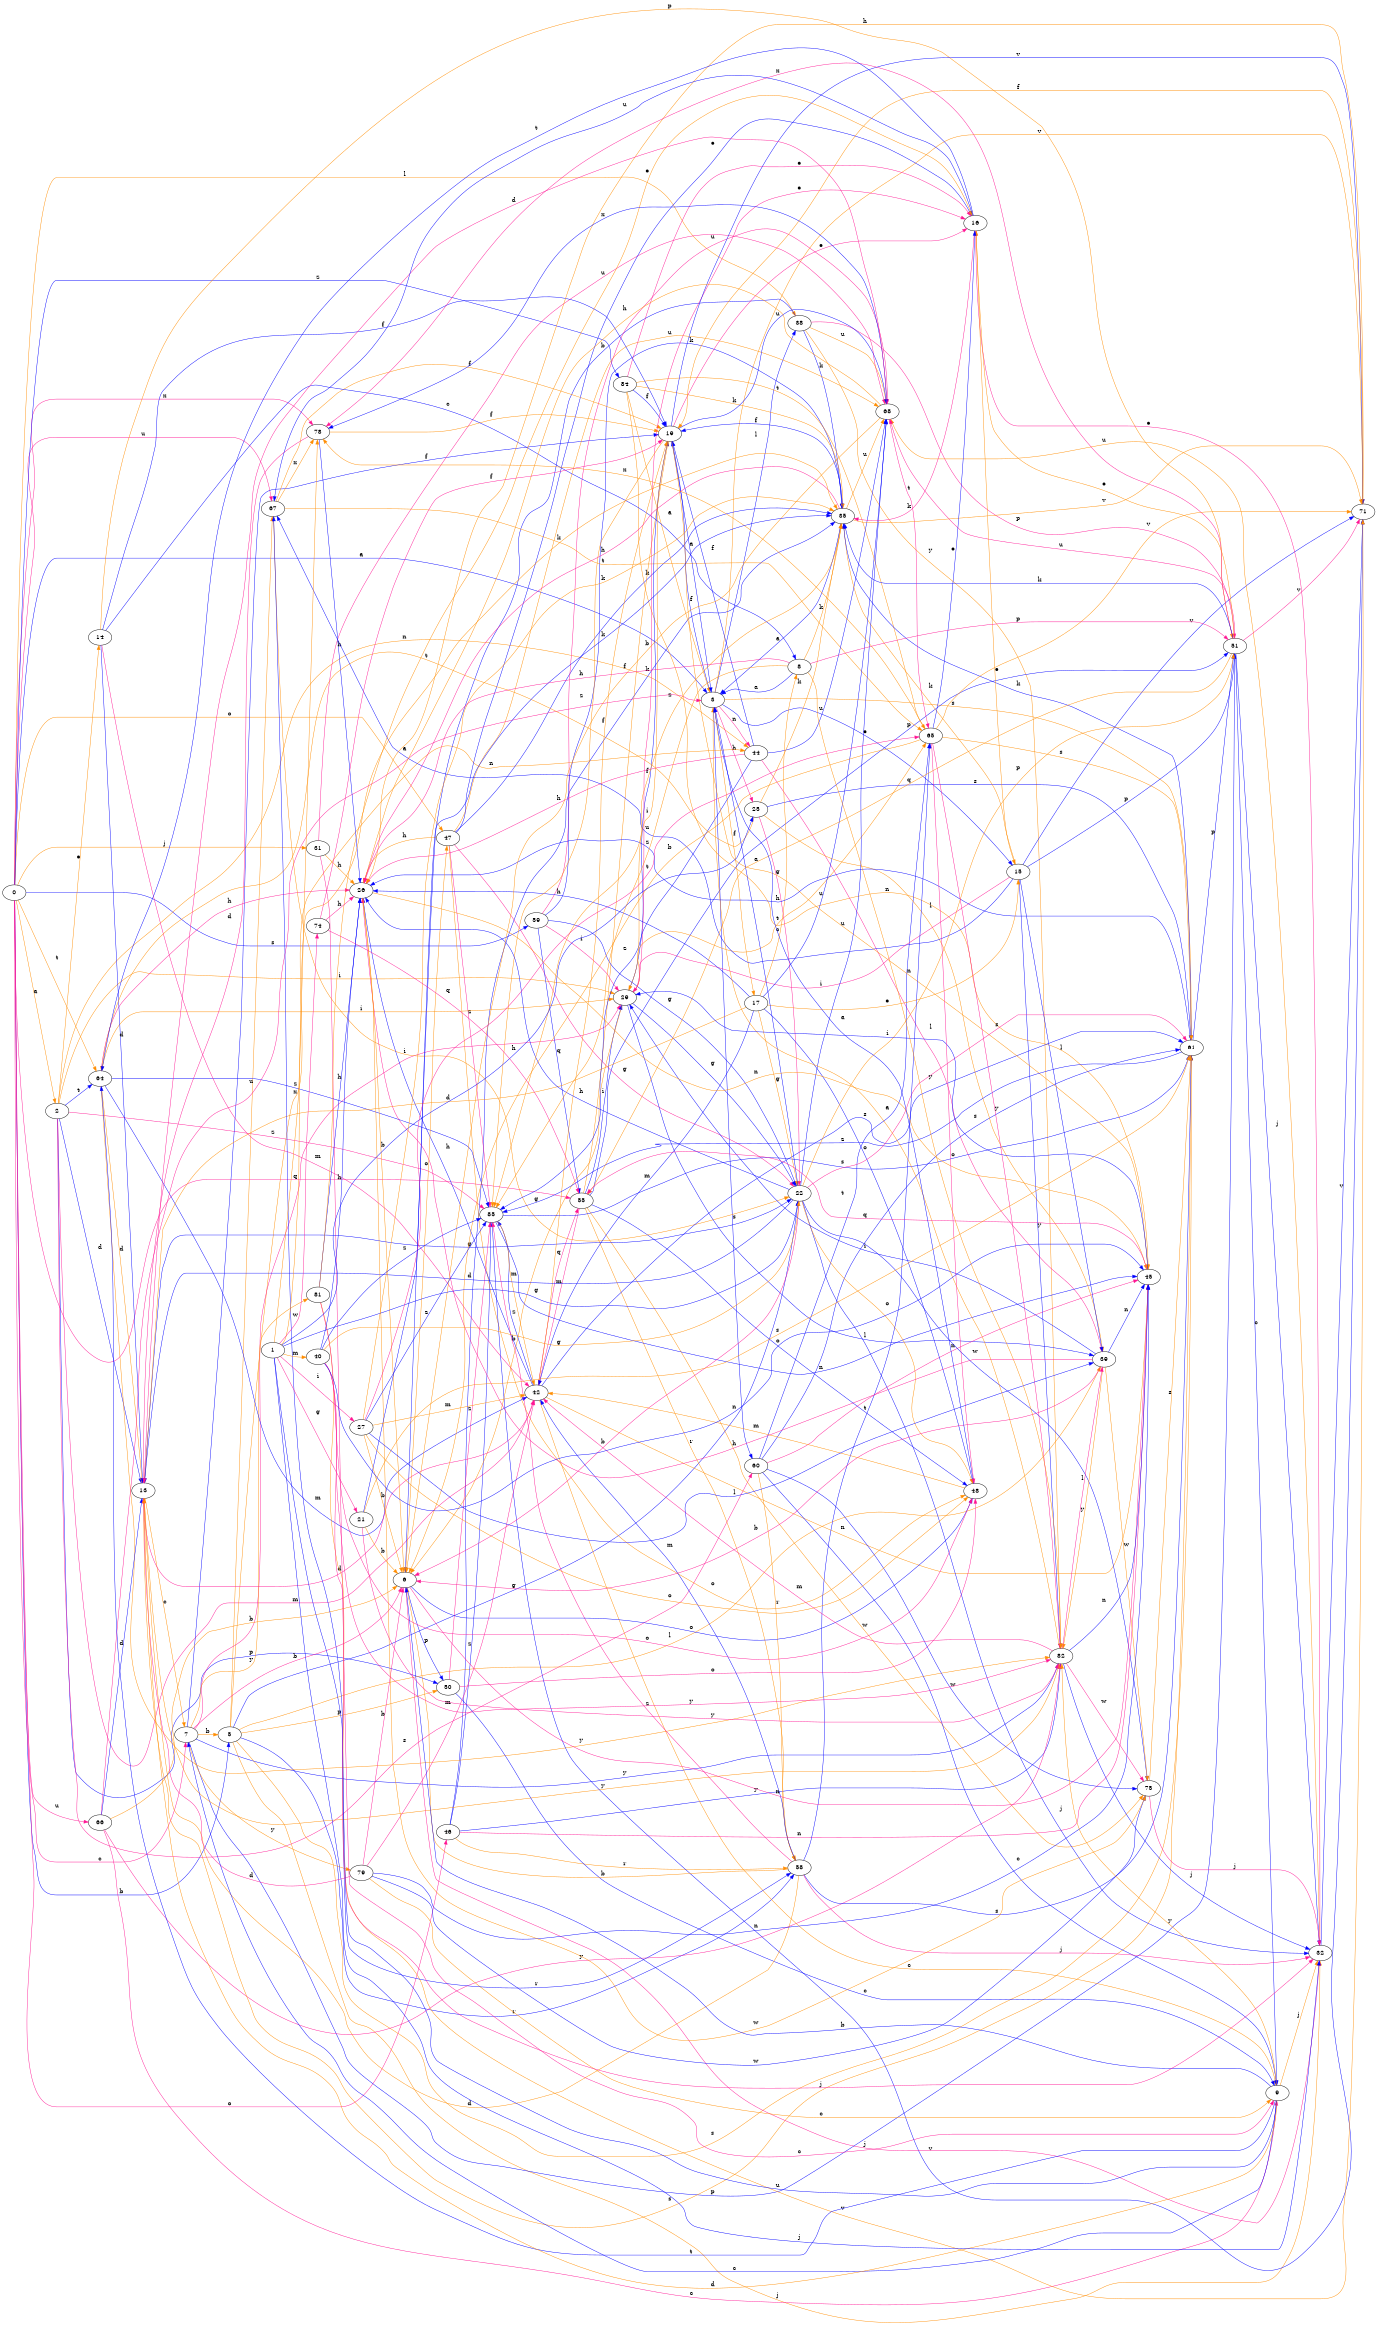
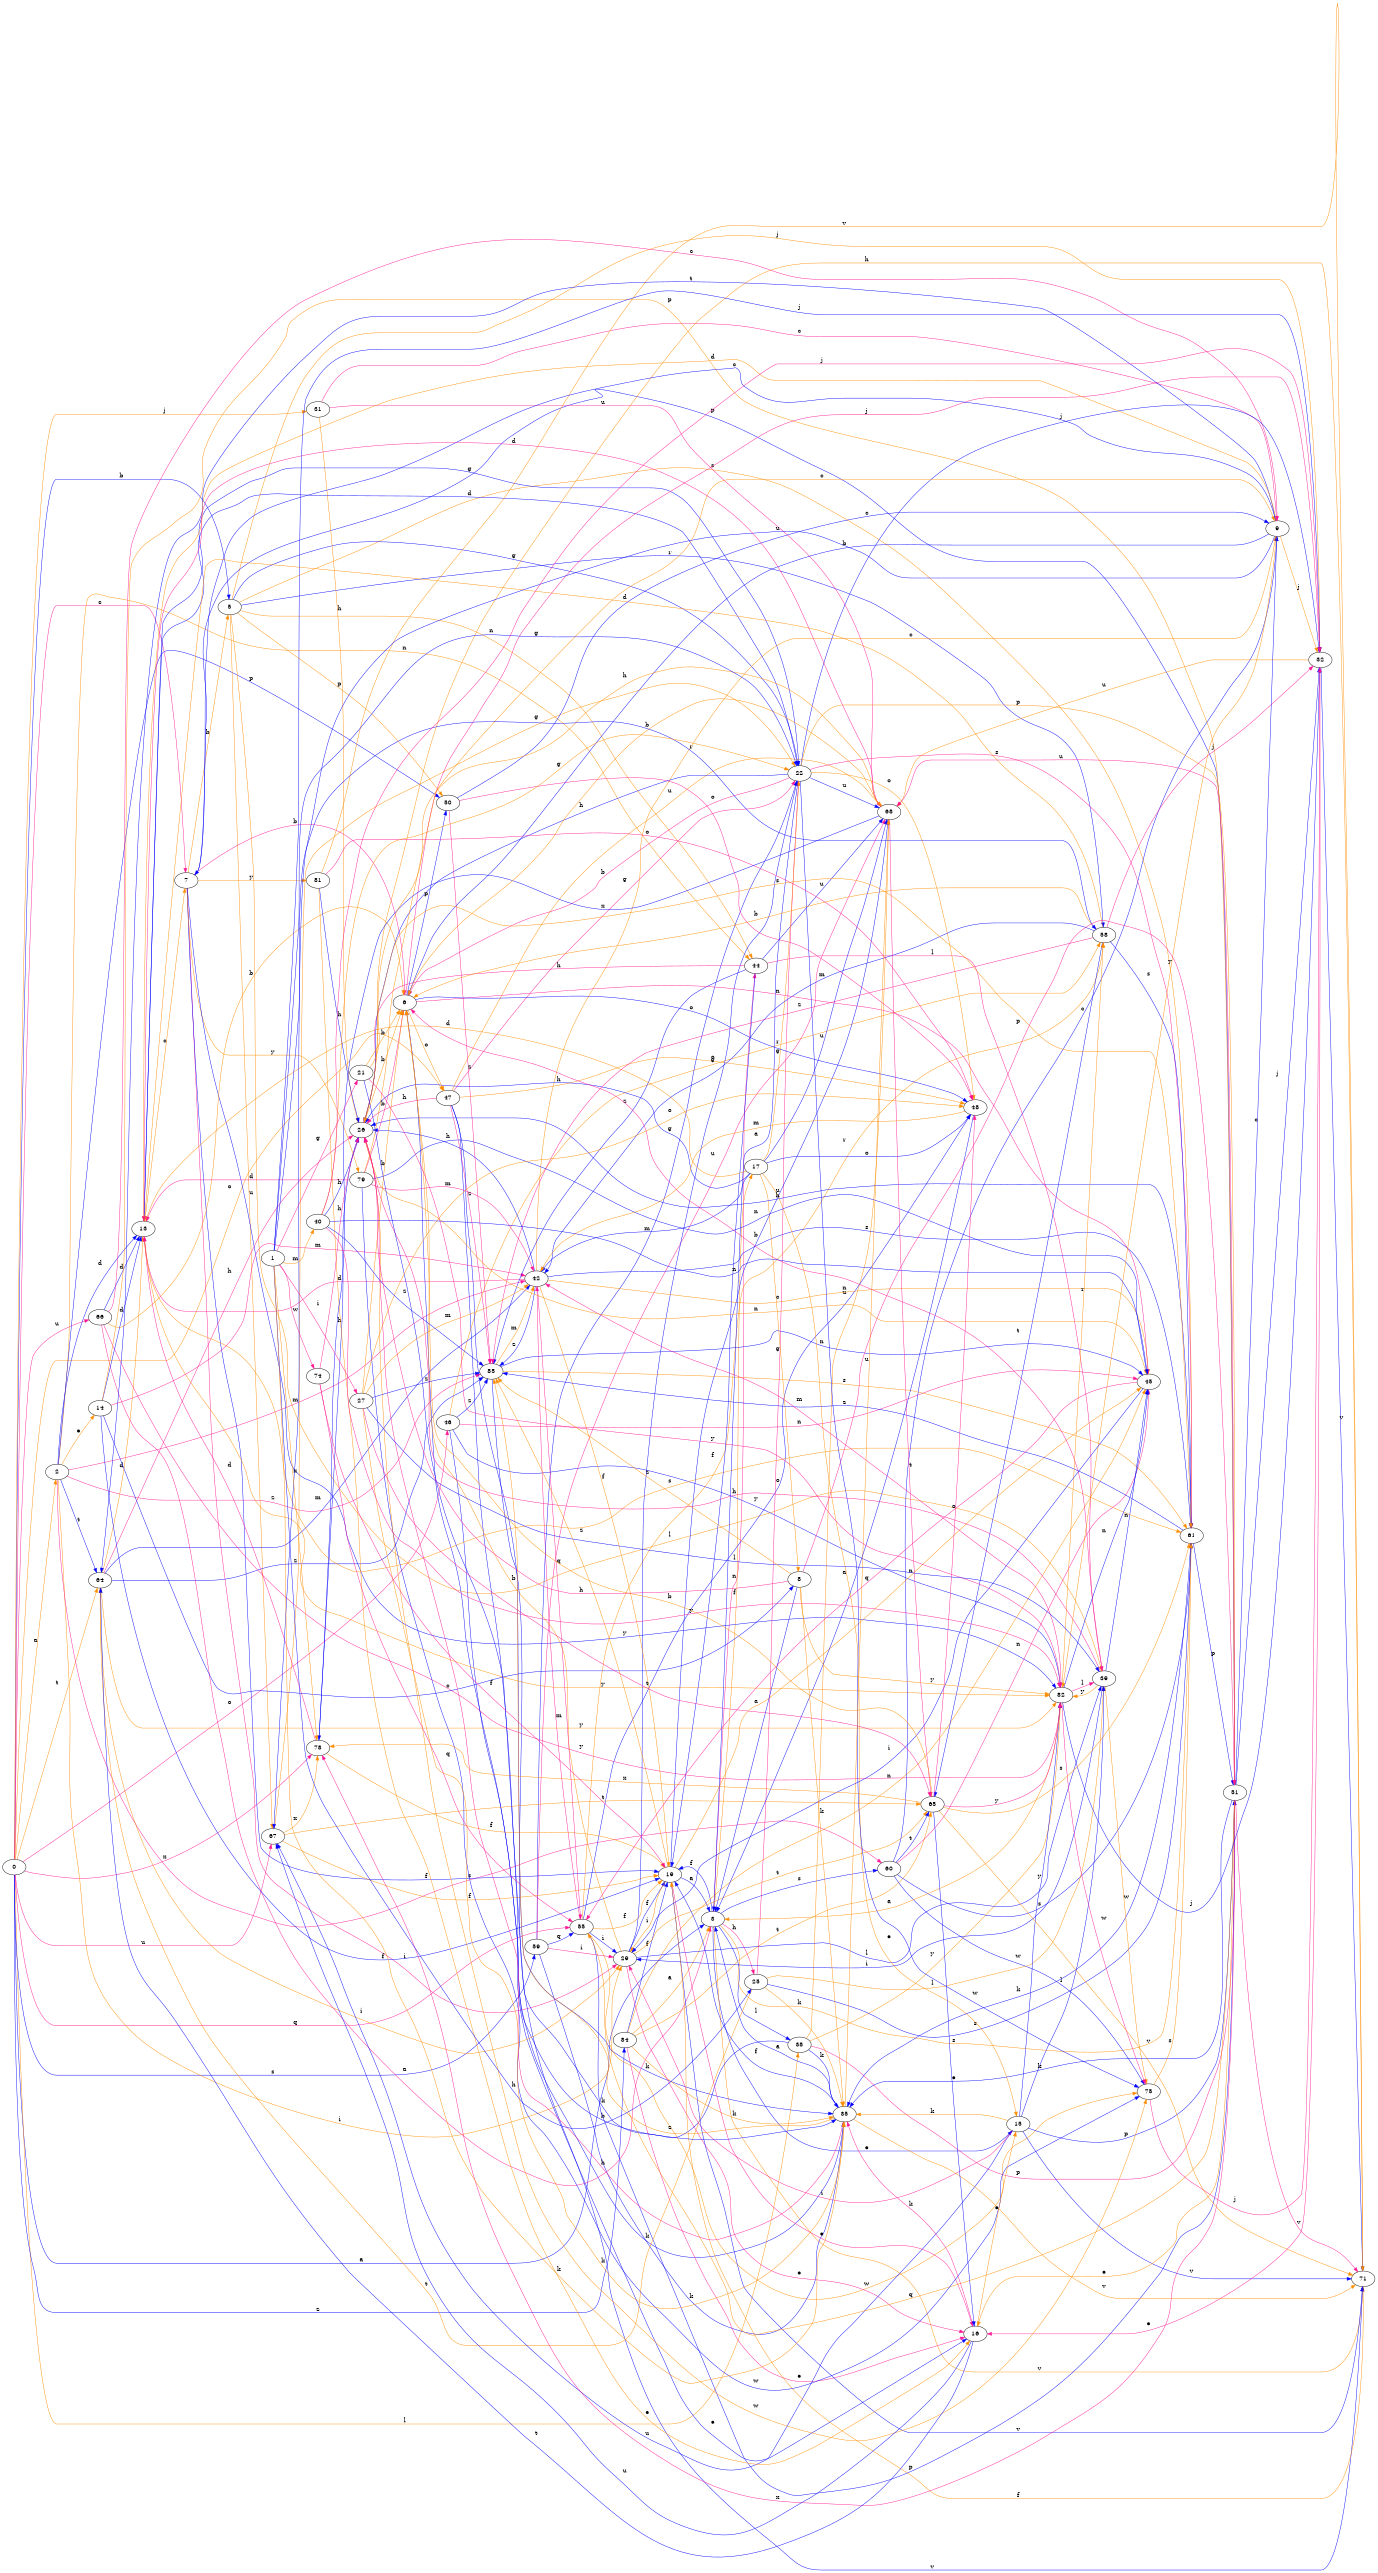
  strict digraph {
    fontname="DejaVu Serif"
    rankdir=LR
    node [fontname="DejaVu Serif"]
    edge [color=blue fontname="DejaVu Serif"]
    0
    2
    3
    5
    7
    31
    38
    46
    47
    55
    59
    64
    66
    67
    78
    84
    13
    14
    29
    42
    44
    50
    60
    85
    25
    15
    17
    19
    61
    71
    22
    32
    58
    39
    6
    51
    79
    81
    82
    26
    9
    68
    35
    45
    48
    16
    75
    65
    1
    21
    27
    40
    74
    8
    0 -> 2 [color=darkorange label=a]
    0 -> 3 [label=a]
    0 -> 5 [label=b]
    0 -> 7 [color=deeppink label=c]
    0 -> 31 [color=darkorange label=j]
    0 -> 38 [color=darkorange label=l]
    0 -> 46 [color=deeppink label=o]
    0 -> 47 [color=darkorange label=o]
    0 -> 55 [color=deeppink label=q]
    0 -> 59 [label=s]
    0 -> 64 [color=darkorange label=t]
    0 -> 66 [color=deeppink label=u]
    0 -> 67 [color=deeppink label=u]
    0 -> 78 [color=deeppink label=x]
    0 -> 84 [label=z]
    2 -> 64 [label=t]
    2 -> 13 [label=d]
    2 -> 14 [color=darkorange label=e]
    2 -> 29 [color=darkorange label=i]
    2 -> 42 [color=deeppink label=m]
    2 -> 44 [color=darkorange label=n]
    2 -> 50 [label=p]
    2 -> 60 [color=deeppink label=s]
    2 -> 85 [color=deeppink label=z]
    3 -> 38 [label=l]
    3 -> 44 [color=deeppink label=n]
    3 -> 60 [label=s]
    3 -> 25 [color=deeppink label=h]
    3 -> 15 [label=e]
    3 -> 17 [color=darkorange label=f]
    3 -> 19 [label=f]
    3 -> 61 [color=darkorange label=s]
    3 -> 71 [color=darkorange label=v]
    5 -> 67 [color=darkorange label=u]
    5 -> 44 [color=darkorange label=n]
    5 -> 50 [color=darkorange label=p]
    5 -> 61 [color=darkorange label=s]
    5 -> 22 [label=g]
    5 -> 32 [color=darkorange label=j]
    5 -> 58 [label=r]
    5 -> 39 [color=darkorange label=l]
    7 -> 5 [color=darkorange label=b]
    7 -> 29 [color=deeppink label=i]
    7 -> 19 [label=f]
    7 -> 6 [color=deeppink label=b]
    7 -> 51 [label=p]
    7 -> 79 [color=darkorange label=y]
    7 -> 81 [color=darkorange label=y]
    7 -> 82 [label=y]
    31 -> 26 [color=darkorange label=h]
    31 -> 9 [color=deeppink label=c]
    31 -> 68 [color=deeppink label=u]
    38 -> 6 [label=b]
    38 -> 51 [color=deeppink label=p]
    38 -> 82 [color=darkorange label=y]
    38 -> 68 [color=darkorange label=u]
    38 -> 35 [label=k]
    46 -> 85 [label=z]
    46 -> 58 [color=darkorange label=r]
    46 -> 82 [label=y]
    46 -> 35 [label=k]
    46 -> 45 [color=deeppink label=n]
    47 -> 85 [color=deeppink label=z]
    47 -> 22 [color=deeppink label=g]
-   47 -> 26 [color=darkorange label=h]
+   47 -> 26 [color=deeppink label=h]
    47 -> 68 [color=darkorange label=u]
    47 -> 35 [label=k]
    47 -> 48 [color=darkorange label=o]
    47 -> 16 [label=e]
    55 -> 29 [label=i]
    55 -> 42 [color=deeppink label=m]
    55 -> 19 [color=darkorange label=f]
    55 -> 58 [color=darkorange label=r]
    55 -> 51 [label=p]
    55 -> 48 [label=o]
    55 -> 75 [color=darkorange label=w]
    59 -> 55 [label=q]
    59 -> 29 [color=deeppink label=i]
    59 -> 22 [label=g]
    59 -> 68 [color=deeppink label=u]
    59 -> 35 [label=k]
    64 -> 13 [color=darkorange label=d]
    64 -> 29 [color=darkorange label=i]
    64 -> 42 [label=m]
    64 -> 85 [label=z]
    64 -> 82 [color=darkorange label=y]
    64 -> 26 [color=deeppink label=h]
    66 -> 3 [color=deeppink label=a]
    66 -> 13 [label=d]
    66 -> 6 [color=darkorange label=b]
    66 -> 82 [color=deeppink label=y]
    66 -> 9 [color=deeppink label=c]
    67 -> 78 [color=darkorange label=x]
    67 -> 19 [color=darkorange label=f]
    67 -> 22 [color=darkorange label=g]
    67 -> 65 [color=darkorange label=t]
    78 -> 13 [color=deeppink label=d]
    78 -> 19 [color=darkorange label=f]
    78 -> 26 [label=h]
    84 -> 3 [color=darkorange label=a]
    84 -> 19 [label=f]
    84 -> 35 [color=darkorange label=k]
    84 -> 45 [color=darkorange label=n]
    84 -> 16 [color=deeppink label=e]
    84 -> 65 [color=darkorange label=t]
    13 -> 7 [color=darkorange label=c]
    13 -> 61 [color=darkorange label=s]
    13 -> 22 [label=g]
    13 -> 82 [color=darkorange label=y]
    14 -> 13 [label=d]
    14 -> 42 [color=deeppink label=m]
    14 -> 19 [label=f]
    14 -> 51 [color=darkorange label=p]
    14 -> 8 [label=c]
    29 -> 19 [label=f]
    29 -> 22 [label=g]
    29 -> 39 [label=l]
    29 -> 6 [color=darkorange label=b]
    29 -> 16 [color=deeppink label=e]
    29 -> 65 [color=darkorange label=t]
    42 -> 55 [color=deeppink label=q]
    42 -> 13 [color=deeppink label=d]
    42 -> 85 [label=z]
    42 -> 19 [color=darkorange label=f]
    42 -> 61 [label=s]
    42 -> 26 [label=h]
    42 -> 9 [color=darkorange label=c]
    42 -> 45 [color=darkorange label=n]
    44 -> 85 [label=z]
    44 -> 19 [label=f]
    44 -> 39 [color=deeppink label=l]
    44 -> 26 [color=deeppink label=h]
    44 -> 68 [label=u]
    50 -> 85 [color=deeppink label=z]
    50 -> 9 [label=c]
    50 -> 48 [color=deeppink label=o]
    60 -> 61 [label=s]
    60 -> 9 [label=c]
    60 -> 45 [color=deeppink label=n]
    60 -> 75 [label=w]
    60 -> 65 [label=t]
    85 -> 42 [color=darkorange label=m]
-   85 -> 61 [label=s]
+   85 -> 61 [color=darkorange label=s]
    85 -> 71 [label=v]
    85 -> 45 [label=n]
    25 -> 64 [color=darkorange label=t]
    25 -> 61 [label=s]
    25 -> 22 [color=deeppink label=g]
    25 -> 39 [color=darkorange label=l]
    25 -> 35 [color=darkorange label=k]
    15 -> 67 [label=u]
    15 -> 29 [color=deeppink label=i]
    15 -> 71 [label=v]
    15 -> 39 [label=l]
    15 -> 51 [label=p]
    15 -> 82 [label=y]
    15 -> 35 [color=darkorange label=k]
    17 -> 13 [color=darkorange label=d]
    17 -> 42 [label=m]
    17 -> 15 [color=darkorange label=e]
    17 -> 22 [color=darkorange label=g]
    17 -> 26 [label=h]
    17 -> 68 [label=u]
    17 -> 48 [label=o]
    17 -> 8 [color=darkorange label=c]
    19 -> 3 [label=a]
    19 -> 29 [color=darkorange label=i]
    19 -> 85 [color=darkorange label=z]
    19 -> 71 [label=v]
    19 -> 68 [label=u]
    19 -> 45 [color=darkorange label=n]
    19 -> 16 [color=deeppink label=e]
    61 -> 85 [label=z]
    61 -> 51 [label=p]
    61 -> 26 [label=h]
    61 -> 35 [label=k]
    71 -> 19 [color=darkorange label=f]
    71 -> 26 [color=darkorange label=h]
    22 -> 3 [label=a]
    22 -> 13 [label=d]
    22 -> 61 [color=deeppink label=s]
    22 -> 32 [label=j]
    22 -> 6 [color=deeppink label=b]
    22 -> 51 [color=darkorange label=p]
    22 -> 26 [label=h]
    22 -> 68 [label=u]
    22 -> 48 [color=darkorange label=o]
    22 -> 75 [label=w]
    32 -> 71 [label=v]
    32 -> 68 [color=darkorange label=u]
    32 -> 16 [color=deeppink label=e]
    58 -> 13 [color=darkorange label=d]
    58 -> 42 [label=m]
    58 -> 85 [color=deeppink label=z]
    58 -> 61 [label=s]
    58 -> 32 [color=deeppink label=j]
    58 -> 6 [color=darkorange label=b]
    58 -> 65 [label=t]
    39 -> 29 [label=i]
    39 -> 6 [color=deeppink label=b]
    39 -> 82 [color=darkorange label=y]
    39 -> 26 [color=deeppink label=h]
    39 -> 45 [label=n]
    39 -> 75 [color=darkorange label=w]
    6 -> 47 [color=darkorange label=o]
    6 -> 50 [label=p]
    6 -> 32 [color=deeppink label=j]
    6 -> 45 [color=deeppink label=n]
    6 -> 48 [label=o]
    51 -> 55 [color=darkorange label=q]
    51 -> 78 [color=deeppink label=x]
    51 -> 71 [color=deeppink label=v]
    51 -> 32 [label=j]
    51 -> 9 [label=c]
    51 -> 68 [color=deeppink label=u]
    51 -> 35 [label=k]
    51 -> 16 [color=darkorange label=e]
    79 -> 13 [color=deeppink label=d]
    79 -> 42 [color=deeppink label=m]
    79 -> 6 [color=deeppink label=b]
    79 -> 9 [color=darkorange label=c]
    79 -> 45 [label=n]
    79 -> 75 [label=w]
    81 -> 71 [color=darkorange label=v]
    81 -> 26 [label=h]
    81 -> 48 [color=deeppink label=o]
    81 -> 16 [color=darkorange label=e]
    82 -> 3 [color=darkorange label=a]
    82 -> 42 [color=deeppink label=m]
    82 -> 32 [label=j]
-   60 -> 58 [color=darkorange label=r]
+   82 -> 58 [color=darkorange label=r]
    82 -> 39 [color=deeppink label=l]
    82 -> 45 [label=n]
    82 -> 75 [color=deeppink label=w]
    26 -> 6 [color=darkorange label=b]
    26 -> 45 [color=darkorange label=n]
    26 -> 75 [color=darkorange label=w]
    9 -> 7 [label=c]
    9 -> 64 [label=t]
    9 -> 67 [label=u]
    9 -> 13 [color=darkorange label=d]
    9 -> 32 [color=darkorange label=j]
    9 -> 6 [label=b]
    9 -> 82 [color=darkorange label=y]
    68 -> 78 [label=x]
    68 -> 13 [color=deeppink label=d]
    68 -> 6 [color=darkorange label=b]
    68 -> 26 [color=darkorange label=h]
    68 -> 65 [color=deeppink label=t]
    35 -> 3 [label=a]
    35 -> 85 [color=darkorange label=z]
    35 -> 19 [label=f]
    35 -> 71 [color=darkorange label=v]
    35 -> 26 [color=deeppink label=h]
    35 -> 68 [color=darkorange label=u]
    45 -> 55 [color=deeppink label=q]
    45 -> 29 [label=i]
    48 -> 3 [label=a]
    48 -> 42 [color=darkorange label=m]
    16 -> 64 [label=t]
    16 -> 67 [label=u]
    16 -> 15 [color=darkorange label=e]
    16 -> 35 [color=deeppink label=k]
    75 -> 61 [color=darkorange label=s]
    75 -> 32 [color=deeppink label=j]
    65 -> 78 [color=darkorange label=x]
    65 -> 61 [color=darkorange label=s]
    65 -> 71 [color=darkorange label=v]
    65 -> 6 [color=darkorange label=b]
    65 -> 82 [color=deeppink label=y]
    65 -> 48 [color=deeppink label=o]
    65 -> 16 [label=e]
    1 -> 78 [color=darkorange label=x]
    1 -> 25 [label=h]
    1 -> 22 [label=g]
    1 -> 32 [label=j]
    1 -> 58 [label=r]
    1 -> 35 [color=darkorange label=k]
    1 -> 21 [color=deeppink label=g]
    1 -> 27 [color=deeppink label=i]
    1 -> 40 [color=darkorange label=m]
    1 -> 74 [color=deeppink label=w]
    21 -> 61 [color=darkorange label=s]
    21 -> 6 [color=darkorange label=b]
    21 -> 82 [color=deeppink label=y]
    21 -> 35 [label=k]
    27 -> 42 [color=darkorange label=m]
    27 -> 85 [label=z]
    27 -> 39 [label=l]
    27 -> 6 [color=darkorange label=b]
    27 -> 35 [color=darkorange label=k]
    27 -> 48 [color=darkorange label=o]
    27 -> 65 [color=deeppink label=t]
    40 -> 85 [label=z]
    40 -> 22 [color=darkorange label=g]
    40 -> 32 [color=deeppink label=j]
    40 -> 82 [color=deeppink label=y]
    40 -> 26 [label=h]
    40 -> 45 [label=n]
    74 -> 55 [color=deeppink label=q]
    74 -> 19 [color=deeppink label=f]
    74 -> 26 [color=deeppink label=h]
    8 -> 3 [label=a]
    8 -> 85 [color=darkorange label=z]
    8 -> 51 [color=deeppink label=p]
    8 -> 82 [color=darkorange label=y]
    8 -> 26 [color=deeppink label=h]
    8 -> 35 [color=darkorange label=k]
  }
